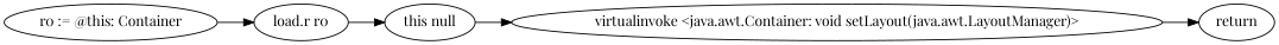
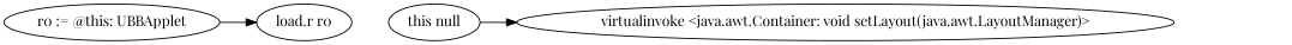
  digraph {
    fontname="Playfair Display"
    rankdir=LR
    node [fontname="Playfair Display"]
    edge [fontname="Playfair Display"]
-   "r0 := @this: UBBApplet" [label="r0 := @this: Container"]
+   "r0 := @this: UBBApplet"
    "load.r r0"
    n3 [label="this null"]
    "virtualinvoke <java.awt.Container: void setLayout(java.awt.LayoutManager)>"
-   return
    "r0 := @this: UBBApplet" -> "load.r r0"
-   "load.r r0" -> n3
    n3 -> "virtualinvoke <java.awt.Container: void setLayout(java.awt.LayoutManager)>"
-   "virtualinvoke <java.awt.Container: void setLayout(java.awt.LayoutManager)>" -> return
  }
